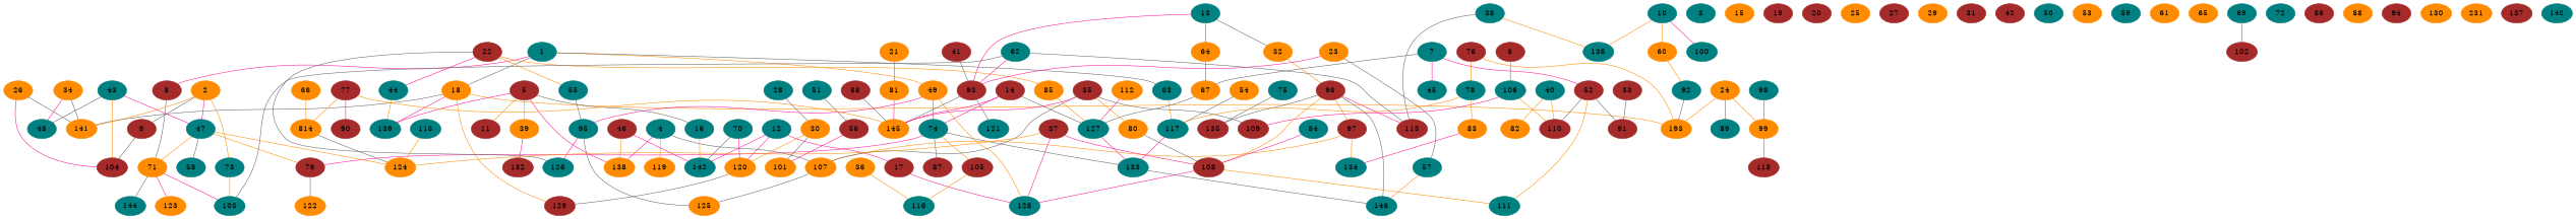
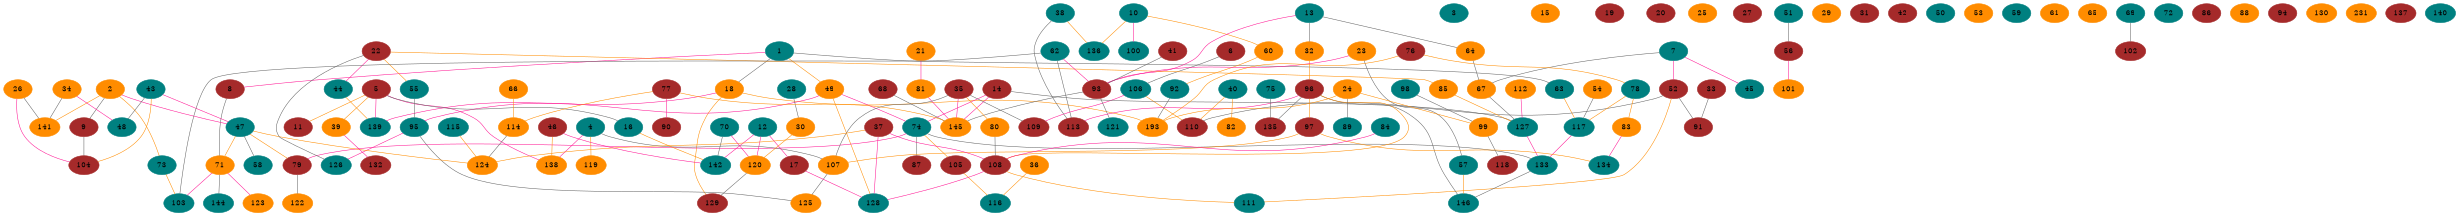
  graph {
    node [color=teal style=filled]
    edge [color=gray40]
    8 [color=brown]
    1
    18 [color=darkorange]
    49 [color=darkorange]
    63
    71 [color=darkorange]
    139
    129 [color=brown]
    141 [color=darkorange]
    n10 [color=darkorange label=193]
    74
    128
    95
    117
    2 [color=darkorange]
    9 [color=brown]
    47
    73
    104 [color=brown]
    124 [color=darkorange]
    58
    79 [color=brown]
    103
    122 [color=darkorange]
    3
    107 [color=darkorange]
    4
    119 [color=darkorange]
    138 [color=darkorange]
    125 [color=darkorange]
    5 [color=brown]
    11 [color=brown]
    16
    39 [color=darkorange]
    142
    132 [color=brown]
    6 [color=brown]
    106
    109 [color=brown]
    110 [color=brown]
    7
    45
    52 [color=brown]
    67 [color=darkorange]
    91 [color=brown]
    111
    127
    123 [color=darkorange]
    144
    60 [color=darkorange]
    10
    100
    136
    92
    17 [color=brown]
    12
    120 [color=darkorange]
    32 [color=darkorange]
    13
    64 [color=darkorange]
    93 [color=brown]
    96 [color=brown]
    145 [color=darkorange]
    121
    14 [color=brown]
    87 [color=brown]
    105 [color=brown]
    133
    15 [color=darkorange]
    19 [color=brown]
    20 [color=brown]
    21 [color=darkorange]
    81 [color=darkorange]
    22 [color=brown]
    44
    55
    85 [color=darkorange]
    126
    23 [color=darkorange]
    57
    146
    24 [color=darkorange]
    89
    99 [color=darkorange]
    118 [color=brown]
    25 [color=darkorange]
    26 [color=darkorange]
    27 [color=brown]
    30 [color=darkorange]
    28
    101 [color=darkorange]
    29 [color=darkorange]
    31 [color=brown]
    108 [color=brown]
    113 [color=brown]
    135 [color=brown]
    97 [color=brown]
    33 [color=brown]
    34 [color=darkorange]
    48
    36 [color=darkorange]
    116
    35 [color=brown]
    80 [color=darkorange]
    37 [color=brown]
    38
    82 [color=darkorange]
    40
    41 [color=brown]
    42 [color=brown]
    43
    46 [color=brown]
    50
    56 [color=brown]
    51
    53 [color=darkorange]
    54 [color=darkorange]
    59
    61 [color=darkorange]
    62
    65 [color=darkorange]
    66 [color=darkorange]
-   114 [color=darkorange label=814]
+   114 [color=darkorange]
    68 [color=brown]
    102 [color=brown]
    69
    70
    72
    75
    76 [color=brown]
    78
    83 [color=darkorange]
    77 [color=brown]
    90 [color=brown]
    134
    84
    86 [color=brown]
    88 [color=darkorange]
    94 [color=brown]
    98
    112 [color=darkorange]
    115
    130 [color=darkorange]
    n144 [color=darkorange label=231]
    137 [color=brown]
    140
    8 -- 71
    1 -- 8 [color=deeppink]
    1 -- 18
    1 -- 49 [color=darkorange]
    1 -- 63
    18 -- 139 [color=deeppink]
    18 -- 129 [color=darkorange]
-   18 -- 141
    18 -- n10 [color=darkorange]
    49 -- 74 [color=deeppink]
    49 -- 128 [color=darkorange]
    49 -- 95 [color=deeppink]
    63 -- 117 [color=darkorange]
    71 -- 103 [color=deeppink]
    71 -- 123 [color=deeppink]
    71 -- 144
    74 -- 79 [color=deeppink]
    74 -- 87
    74 -- 105 [color=darkorange]
    74 -- 133
    95 -- 125
    95 -- 126 [color=deeppink]
    117 -- 133 [color=deeppink]
    2 -- 141 [color=darkorange]
    2 -- 9
    2 -- 47 [color=deeppink]
    2 -- 73 [color=darkorange]
    9 -- 104
    47 -- 71 [color=darkorange]
    47 -- 124 [color=darkorange]
    47 -- 58
    47 -- 79 [color=darkorange]
    73 -- 103 [color=darkorange]
    79 -- 122
    107 -- 125
    4 -- 107
    4 -- 119 [color=darkorange]
    4 -- 138 [color=deeppink]
    5 -- 139 [color=deeppink]
    5 -- 138 [color=deeppink]
    5 -- 11 [color=darkorange]
    5 -- 16
    5 -- 39 [color=darkorange]
    16 -- 142 [color=darkorange]
    39 -- 132 [color=deeppink]
    6 -- 106
    106 -- 109 [color=deeppink]
    106 -- 110 [color=darkorange]
    7 -- 45 [color=deeppink]
    7 -- 52 [color=deeppink]
    7 -- 67
    52 -- 110
    52 -- 91
    52 -- 111 [color=darkorange]
    67 -- 127
    127 -- 133 [color=deeppink]
    60 -- 92 [color=darkorange]
    10 -- 60 [color=darkorange]
    10 -- 100 [color=deeppink]
    10 -- 136 [color=darkorange]
    92 -- n10
    17 -- 128 [color=deeppink]
    12 -- 142 [color=deeppink]
    12 -- 17 [color=deeppink]
    12 -- 120 [color=deeppink]
    120 -- 129
    32 -- 96 [color=darkorange]
    13 -- 32
    13 -- 64
    13 -- 93 [color=deeppink]
    64 -- 67
    93 -- 145
    93 -- 121
    96 -- 146
    96 -- 108 [color=darkorange]
    96 -- 113 [color=deeppink]
    96 -- 135
    96 -- 97 [color=darkorange]
    14 -- 74 [color=deeppink]
    14 -- 127
    14 -- 145 [color=deeppink]
    105 -- 116 [color=darkorange]
    133 -- 146
    21 -- 81 [color=deeppink]
    81 -- 145 [color=deeppink]
    22 -- 44 [color=deeppink]
    22 -- 55 [color=darkorange]
    22 -- 85 [color=darkorange]
    22 -- 126
    44 -- 139 [color=darkorange]
    55 -- 95
    85 -- 127 [color=darkorange]
    23 -- 93 [color=deeppink]
    23 -- 57
    57 -- 146 [color=darkorange]
    24 -- n10 [color=darkorange]
    24 -- 89
    24 -- 99 [color=darkorange]
    99 -- 118
    26 -- 141
    26 -- 104 [color=deeppink]
    30 -- 120 [color=darkorange]
-   30 -- 101
    28 -- 30
    108 -- 128 [color=deeppink]
    108 -- 111 [color=darkorange]
    97 -- 107 [color=darkorange]
    97 -- 134 [color=darkorange]
    33 -- 91
    34 -- 141
    34 -- 48 [color=deeppink]
    36 -- 116 [color=darkorange]
    35 -- 107
    35 -- 109
    35 -- 145 [color=deeppink]
    35 -- 80 [color=darkorange]
    80 -- 108
    37 -- 128 [color=deeppink]
    37 -- 124 [color=darkorange]
    37 -- 108 [color=deeppink]
    38 -- 136 [color=darkorange]
    38 -- 113
    40 -- 110 [color=darkorange]
    40 -- 82 [color=darkorange]
    41 -- 93
    43 -- 47 [color=deeppink]
    43 -- 104 [color=darkorange]
    43 -- 48
    46 -- 138 [color=darkorange]
    46 -- 142 [color=deeppink]
    56 -- 101 [color=deeppink]
    51 -- 56
    54 -- 117
    62 -- 103
    62 -- 93 [color=deeppink]
    62 -- 113
    66 -- 114 [color=darkorange]
    114 -- 124
    68 -- 145
    69 -- 102
    70 -- 142
    70 -- 120 [color=deeppink]
    75 -- 135
    76 -- n10 [color=darkorange]
    76 -- 78 [color=darkorange]
    78 -- 117 [color=darkorange]
    78 -- 83 [color=darkorange]
    83 -- 134 [color=deeppink]
    77 -- 145 [color=darkorange]
    77 -- 114 [color=darkorange]
    77 -- 90 [color=deeppink]
    84 -- 108 [color=deeppink]
    98 -- 99
    112 -- 127 [color=deeppink]
    115 -- 124 [color=darkorange]
  }
